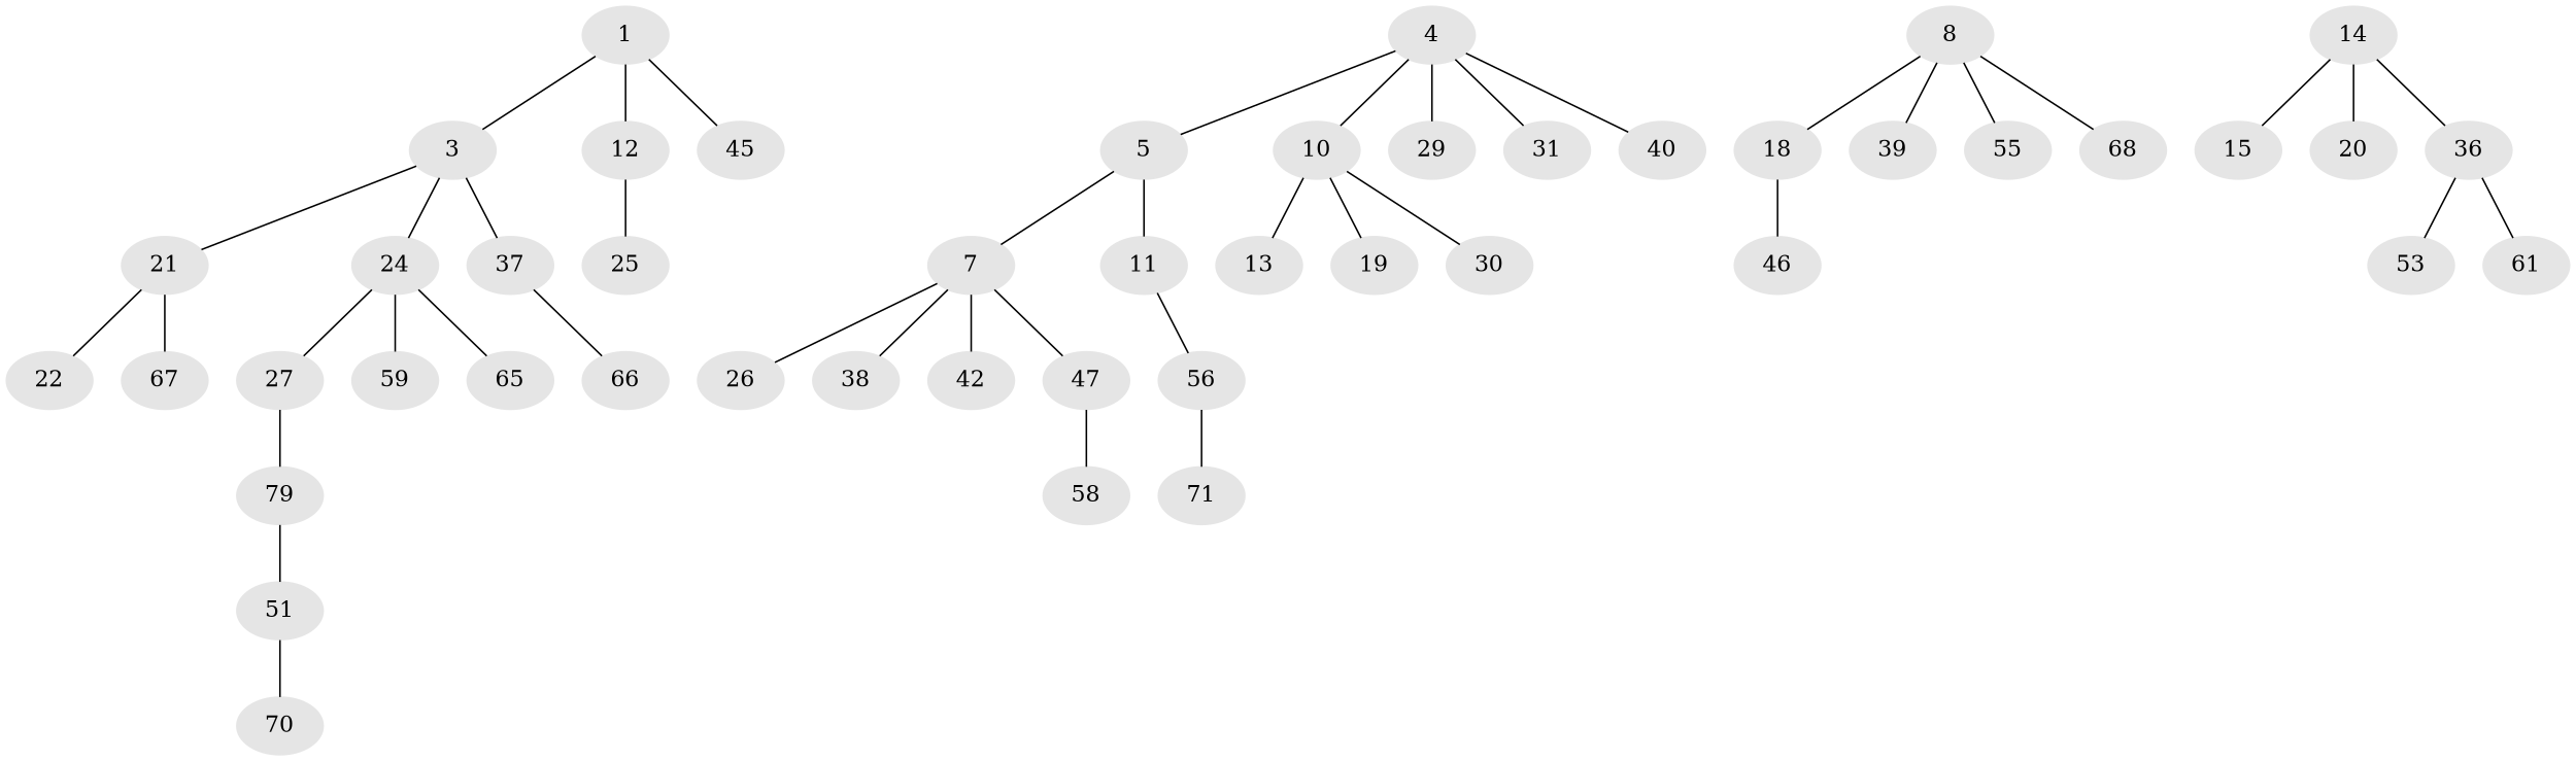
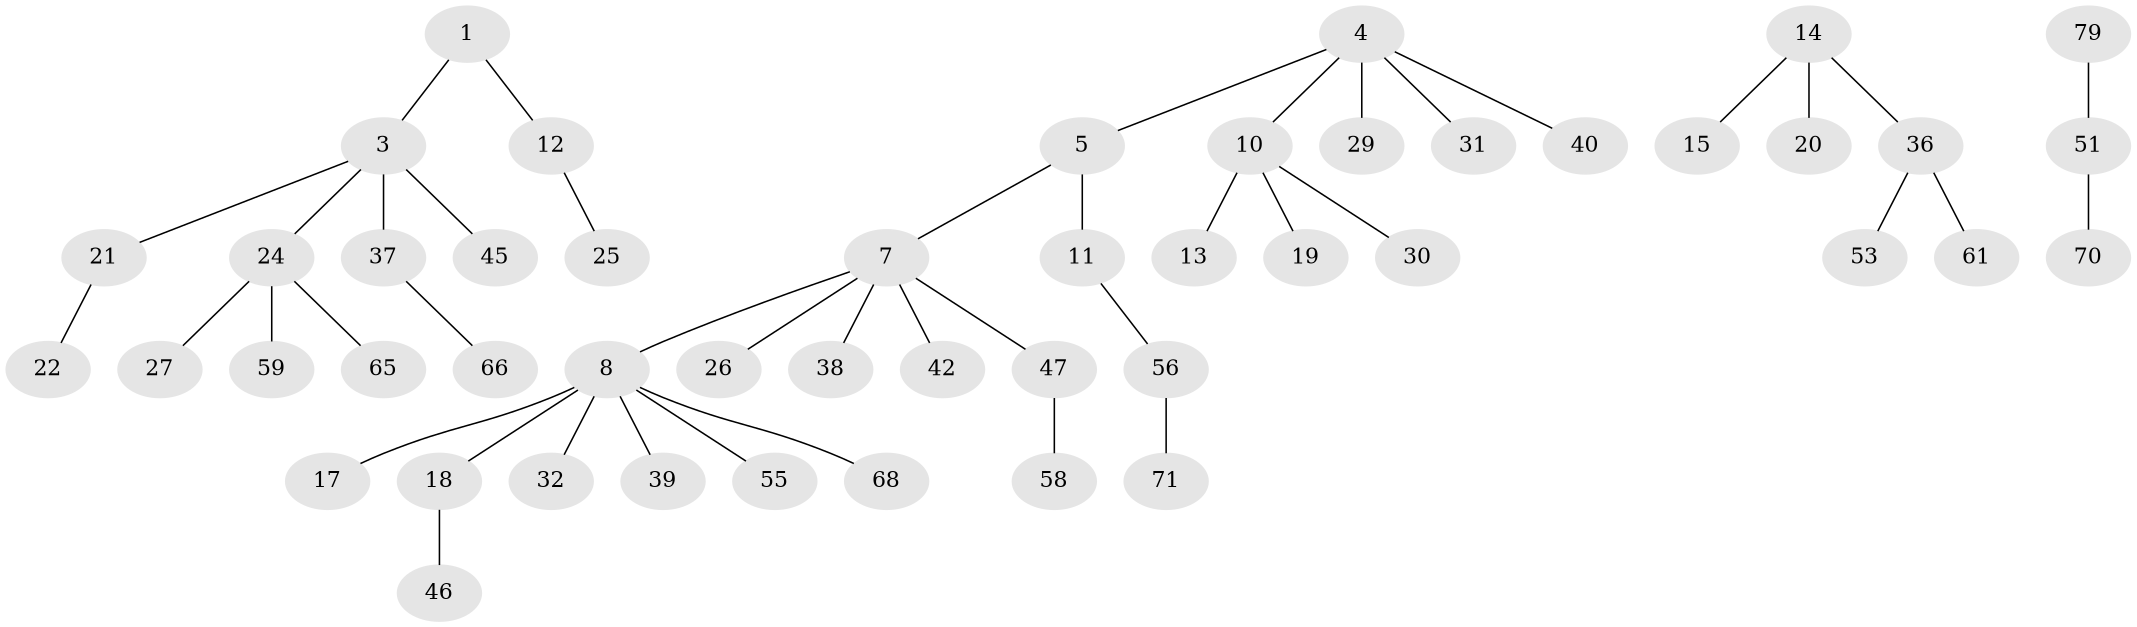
  graph {
    node [color=gray90 style=filled]
    1 [super="+2"]
    3 [super="+34"]
    12
    21 [super="+23"]
    24 [super="+69"]
    37 [super="+43"]
    45 [super="+60"]
    25
    4 [super="+6"]
    5
    10 [super="+16"]
    29
    31 [super="+50"]
    40
    22
-   67
    27 [super="+44"]
    59
    65
    66
    7 [super="+35"]
    11 [super="+28"]
    13
    19
    30
    8 [super="+9"]
    26
    38
    42
    47 [super="+54"]
    56 [super="+57"]
+   17 [super="+48"]
    18 [super="+62"]
+   32 [super="+41"]
    39 [super="+64"]
    55
    68
    58
    46
    71
    14 [super="+33"]
    15
    20
    36 [super="+63"]
    53
    61
    n47 [label=79 super="+52"]
    51
    70
    1 -- 3
    1 -- 12
    3 -- 21
    3 -- 24
    3 -- 37
-   1 -- 45
+   3 -- 45
    12 -- 25
    21 -- 22
-   21 -- 67
    24 -- 27
    24 -- 59
    24 -- 65
    37 -- 66
    4 -- 5
    4 -- 10
    4 -- 29
    4 -- 31
    4 -- 40
    5 -- 7
    5 -- 11
    10 -- 13
    10 -- 19
    10 -- 30
-   27 -- n47
+   7 -- 8
    7 -- 26
    7 -- 38
    7 -- 42
    7 -- 47
    11 -- 56
+   8 -- 17
    8 -- 18
+   8 -- 32
    8 -- 39
    8 -- 55
    8 -- 68
    47 -- 58
    56 -- 71
    18 -- 46
    14 -- 15
    14 -- 20
    14 -- 36
    36 -- 53
    36 -- 61
    n47 -- 51
    51 -- 70
  }
